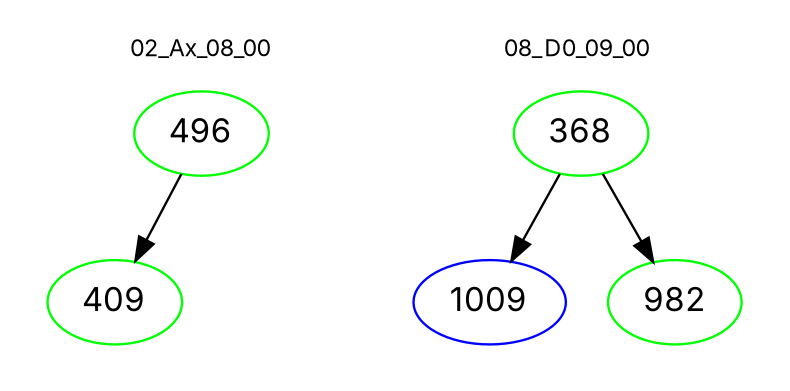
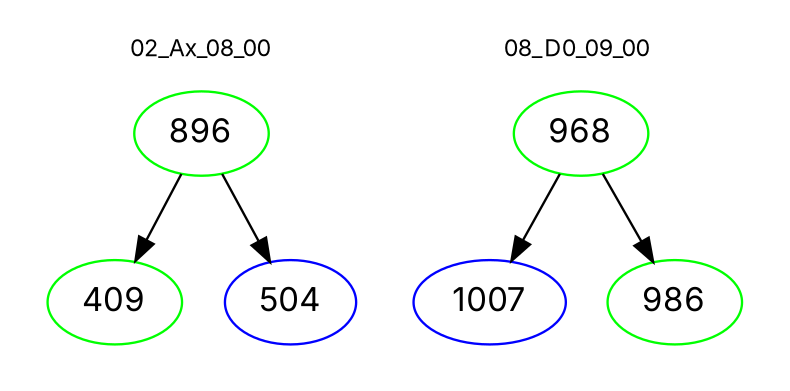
  digraph {
    fontname=Inter
    node [color=green fontname=Inter]
    edge [color=black fontname=Inter]
-   n1 [label=496]
+   n1 [label=896]
    n2 [label=409]
-   n4 [label=368]
-   n5 [color=blue label=1009]
-   n6 [label=982]
+   n3 [color=blue label=504]
+   n4 [label=968]
+   n5 [color=blue label=1007]
+   n6 [label=986]
    subgraph cluster_1 {
      color=white
      fontsize=10
      label="02_Ax_08_00"
      n1
      n2
+     n3
    }
    subgraph cluster_2 {
      color=white
      fontsize=10
      label="08_D0_09_00"
      n4
      n5
      n6
    }
    n1 -> n2
+   n1 -> n3
    n4 -> n5
    n4 -> n6
  }
